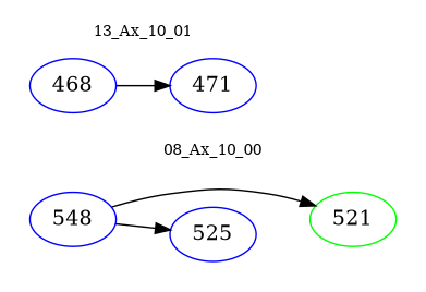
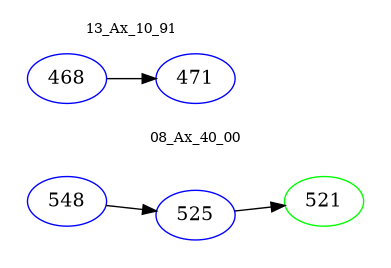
  digraph {
    rankdir=LR
    node [color=blue]
    edge [color=black]
    n1 [label=525]
    n2 [color=green label=521]
    n3 [label=548]
    n4 [label=468]
    n5 [label=471]
    subgraph cluster_1 {
      color=white
      fontsize=10
-     label="08_Ax_10_00"
+     label="08_Ax_40_00"
      n1
      n2
      n3
    }
    subgraph cluster_2 {
      color=white
      fontsize=10
-     label="13_Ax_10_01"
+     label="13_Ax_10_91"
      n4
      n5
    }
-   n3 -> n2
+   n1 -> n2
    n3 -> n1
    n4 -> n5
  }
